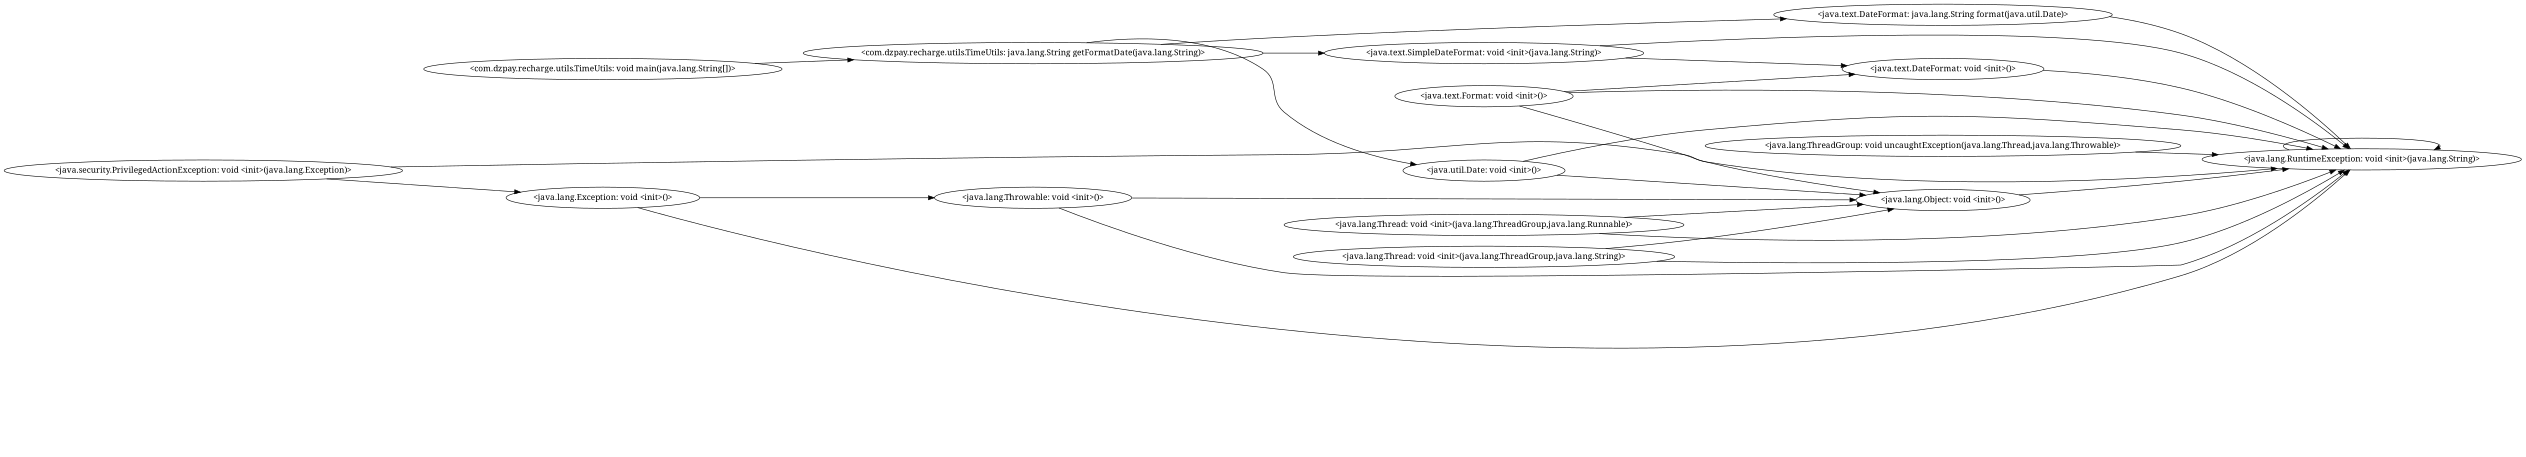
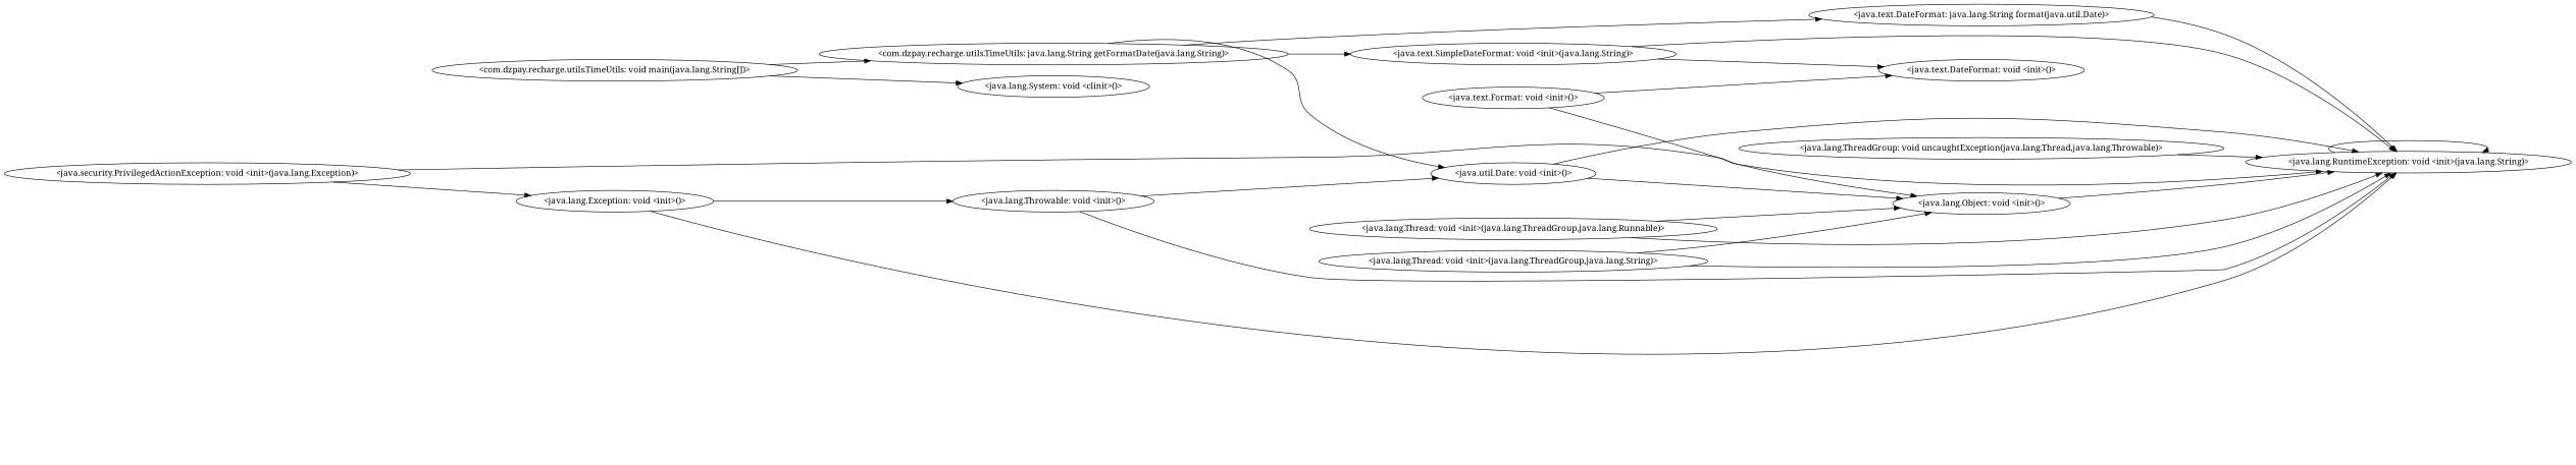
  digraph {
    fontname="Noto Serif"
    rankdir=LR
    node [fontname="Noto Serif"]
    edge [fontname="Noto Serif"]
    "<com.dzpay.recharge.utils.TimeUtils: void main(java.lang.String[])>"
+   "<java.lang.System: void <clinit>()>"
    "<com.dzpay.recharge.utils.TimeUtils: java.lang.String getFormatDate(java.lang.String)>"
    "<java.text.SimpleDateFormat: void <init>(java.lang.String)>"
    "<java.util.Date: void <init>()>"
    "<java.text.DateFormat: java.lang.String format(java.util.Date)>"
    "<java.lang.RuntimeException: void <init>(java.lang.String)>"
    "<java.text.DateFormat: void <init>()>"
    "<java.lang.Object: void <init>()>"
    "<java.lang.ThreadGroup: void uncaughtException(java.lang.Thread,java.lang.Throwable)>"
    "<java.lang.Exception: void <init>()>"
    "<java.lang.Throwable: void <init>()>"
    "<java.security.PrivilegedActionException: void <init>(java.lang.Exception)>"
    "<java.lang.Thread: void <init>(java.lang.ThreadGroup,java.lang.Runnable)>"
    "<java.lang.Thread: void <init>(java.lang.ThreadGroup,java.lang.String)>"
    "<java.text.Format: void <init>()>"
+   "<com.dzpay.recharge.utils.TimeUtils: void main(java.lang.String[])>" -> "<java.lang.System: void <clinit>()>"
    "<com.dzpay.recharge.utils.TimeUtils: void main(java.lang.String[])>" -> "<com.dzpay.recharge.utils.TimeUtils: java.lang.String getFormatDate(java.lang.String)>"
    "<com.dzpay.recharge.utils.TimeUtils: java.lang.String getFormatDate(java.lang.String)>" -> "<java.text.SimpleDateFormat: void <init>(java.lang.String)>"
    "<com.dzpay.recharge.utils.TimeUtils: java.lang.String getFormatDate(java.lang.String)>" -> "<java.util.Date: void <init>()>"
    "<com.dzpay.recharge.utils.TimeUtils: java.lang.String getFormatDate(java.lang.String)>" -> "<java.text.DateFormat: java.lang.String format(java.util.Date)>"
    "<java.text.SimpleDateFormat: void <init>(java.lang.String)>" -> "<java.lang.RuntimeException: void <init>(java.lang.String)>"
    "<java.text.SimpleDateFormat: void <init>(java.lang.String)>" -> "<java.text.DateFormat: void <init>()>"
    "<java.util.Date: void <init>()>" -> "<java.lang.RuntimeException: void <init>(java.lang.String)>"
    "<java.util.Date: void <init>()>" -> "<java.lang.Object: void <init>()>"
    "<java.text.DateFormat: java.lang.String format(java.util.Date)>" -> "<java.lang.RuntimeException: void <init>(java.lang.String)>"
    "<java.lang.RuntimeException: void <init>(java.lang.String)>" -> "<java.lang.RuntimeException: void <init>(java.lang.String)>"
-   "<java.text.DateFormat: void <init>()>" -> "<java.lang.RuntimeException: void <init>(java.lang.String)>"
    "<java.lang.Object: void <init>()>" -> "<java.lang.RuntimeException: void <init>(java.lang.String)>"
    "<java.lang.ThreadGroup: void uncaughtException(java.lang.Thread,java.lang.Throwable)>" -> "<java.lang.RuntimeException: void <init>(java.lang.String)>"
    "<java.lang.Exception: void <init>()>" -> "<java.lang.RuntimeException: void <init>(java.lang.String)>"
    "<java.lang.Exception: void <init>()>" -> "<java.lang.Throwable: void <init>()>"
    "<java.lang.Throwable: void <init>()>" -> "<java.lang.RuntimeException: void <init>(java.lang.String)>"
-   "<java.lang.Throwable: void <init>()>" -> "<java.lang.Object: void <init>()>"
+   "<java.lang.Throwable: void <init>()>" -> "<java.util.Date: void <init>()>"
    "<java.security.PrivilegedActionException: void <init>(java.lang.Exception)>" -> "<java.lang.RuntimeException: void <init>(java.lang.String)>"
    "<java.security.PrivilegedActionException: void <init>(java.lang.Exception)>" -> "<java.lang.Exception: void <init>()>"
    "<java.lang.Thread: void <init>(java.lang.ThreadGroup,java.lang.Runnable)>" -> "<java.lang.RuntimeException: void <init>(java.lang.String)>"
    "<java.lang.Thread: void <init>(java.lang.ThreadGroup,java.lang.Runnable)>" -> "<java.lang.Object: void <init>()>"
    "<java.lang.Thread: void <init>(java.lang.ThreadGroup,java.lang.String)>" -> "<java.lang.RuntimeException: void <init>(java.lang.String)>"
    "<java.lang.Thread: void <init>(java.lang.ThreadGroup,java.lang.String)>" -> "<java.lang.Object: void <init>()>"
-   "<java.text.Format: void <init>()>" -> "<java.lang.RuntimeException: void <init>(java.lang.String)>"
    "<java.text.Format: void <init>()>" -> "<java.text.DateFormat: void <init>()>"
    "<java.text.Format: void <init>()>" -> "<java.lang.Object: void <init>()>"
  }
